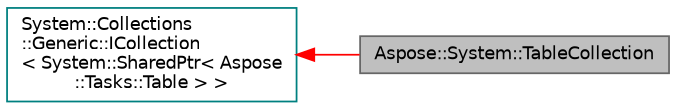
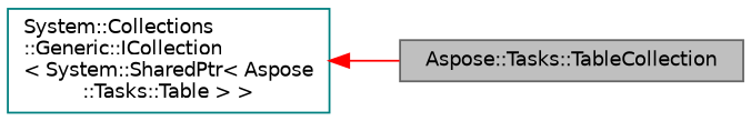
  digraph {
    rankdir=LR
    node [fontname=Helvetica fontsize=10 shape=record style=filled]
-   n1 [color=gray40 fillcolor=grey75 fontcolor=black height=0.2 label="Aspose::System::TableCollection" width=0.4]
+   n1 [color=gray40 fillcolor=grey75 fontcolor=black height=0.2 label="Aspose::Tasks::TableCollection" width=0.4]
    n2 [color=teal fillcolor=white height=0.2 label="System::Collections\l::Generic::ICollection\l\< System::SharedPtr\< Aspose\l::Tasks::Table \> \>" width=0.4]
    n2 -> n1 [color=red dir=back fontname=Helvetica fontsize=10 labelfontname=Helvetica labelfontsize=10 style=solid]
  }
